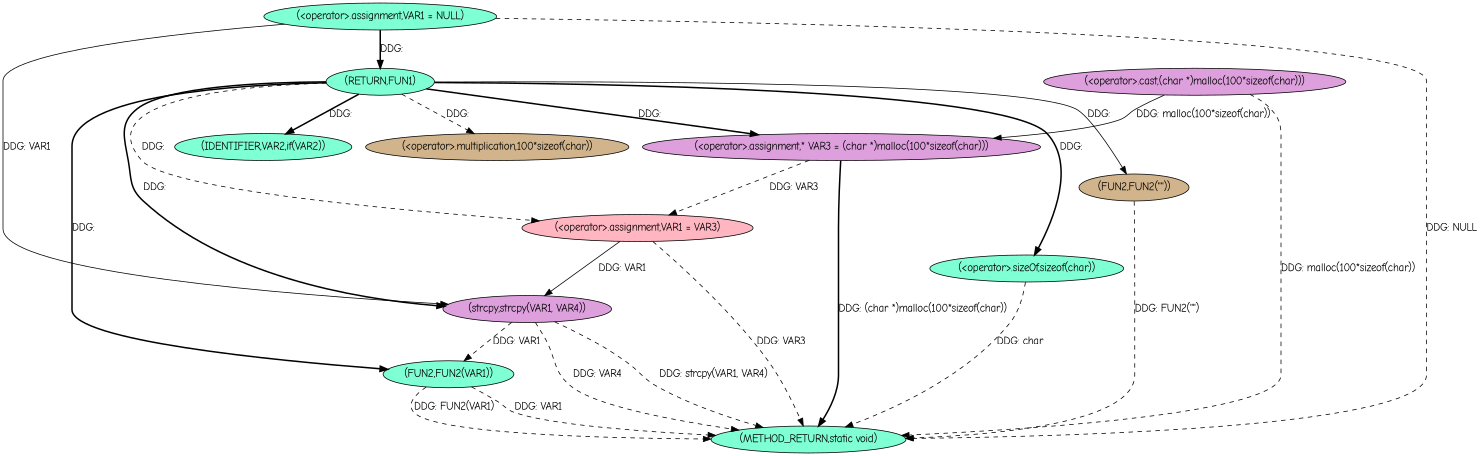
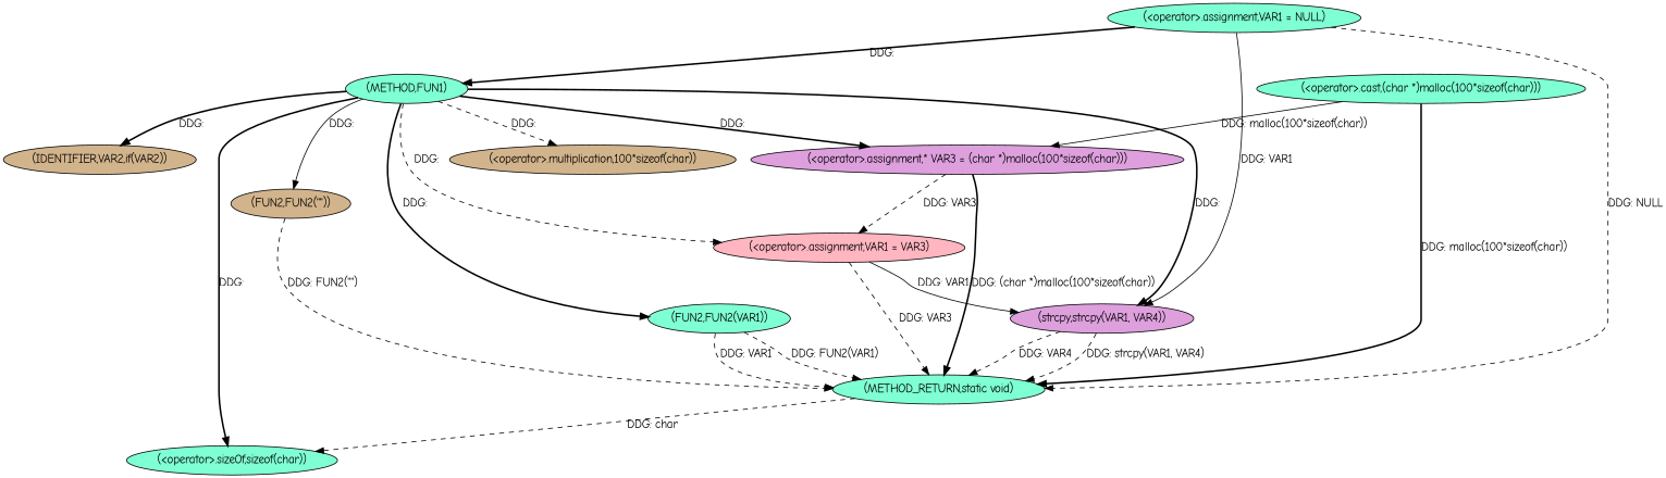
  digraph {
    fontname="Comic Neue"
    node [fillcolor=aquamarine fontname="Comic Neue" style=filled]
    edge [fontname="Comic Neue" style=dashed]
-   n1 [label="(RETURN,FUN1)"]
-   n2 [label="(IDENTIFIER,VAR2,if(VAR2))"]
+   n1 [label="(METHOD,FUN1)"]
+   n2 [fillcolor=tan label="(IDENTIFIER,VAR2,if(VAR2))"]
    n3 [fillcolor=tan label="(FUN2,FUN2(\"\"))"]
    n4 [fillcolor=plum label="(<operator>.assignment,* VAR3 = (char *)malloc(100*sizeof(char)))"]
    n5 [fillcolor=tan label="(<operator>.multiplication,100*sizeof(char))"]
    n6 [label="(<operator>.sizeOf,sizeof(char))"]
    n7 [fillcolor=lightpink label="(<operator>.assignment,VAR1 = VAR3)"]
    n8 [fillcolor=plum label="(strcpy,strcpy(VAR1, VAR4))"]
    n9 [label="(FUN2,FUN2(VAR1))"]
    n10 [label="(<operator>.assignment,VAR1 = NULL)"]
    n11 [label="(METHOD_RETURN,static void)"]
-   n12 [fillcolor=plum label="(<operator>.cast,(char *)malloc(100*sizeof(char)))"]
+   n12 [label="(<operator>.cast,(char *)malloc(100*sizeof(char)))"]
    n1 -> n2 [label="DDG: " style=bold]
    n1 -> n3 [label="DDG: " style=solid]
    n1 -> n4 [label="DDG: " style=bold]
    n1 -> n5 [label="DDG: "]
    n1 -> n6 [label="DDG: " style=bold]
    n1 -> n7 [label="DDG: "]
    n1 -> n8 [label="DDG: " style=bold]
    n1 -> n9 [label="DDG: " style=bold]
    n3 -> n11 [label="DDG: FUN2(\"\")"]
    n4 -> n7 [label="DDG: VAR3"]
    n4 -> n11 [label="DDG: (char *)malloc(100*sizeof(char))" style=bold]
-   n6 -> n11 [label="DDG: char"]
+   n11 -> n6 [label="DDG: char"]
    n7 -> n8 [label="DDG: VAR1" style=solid]
    n7 -> n11 [label="DDG: VAR3"]
-   n8 -> n9 [label="DDG: VAR1"]
    n8 -> n11 [label="DDG: strcpy(VAR1, VAR4)"]
    n8 -> n11 [label="DDG: VAR4"]
    n9 -> n11 [label="DDG: VAR1"]
    n9 -> n11 [label="DDG: FUN2(VAR1)"]
    n10 -> n1 [label="DDG: " style=bold]
    n10 -> n8 [label="DDG: VAR1" style=solid]
    n10 -> n11 [label="DDG: NULL"]
    n12 -> n4 [label="DDG: malloc(100*sizeof(char))" style=solid]
-   n12 -> n11 [label="DDG: malloc(100*sizeof(char))"]
+   n12 -> n11 [label="DDG: malloc(100*sizeof(char))" style=bold]
  }
